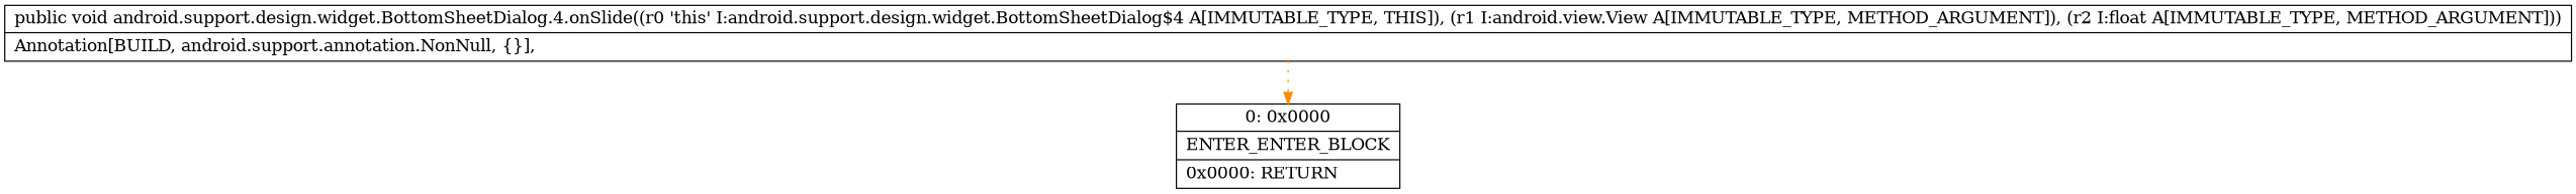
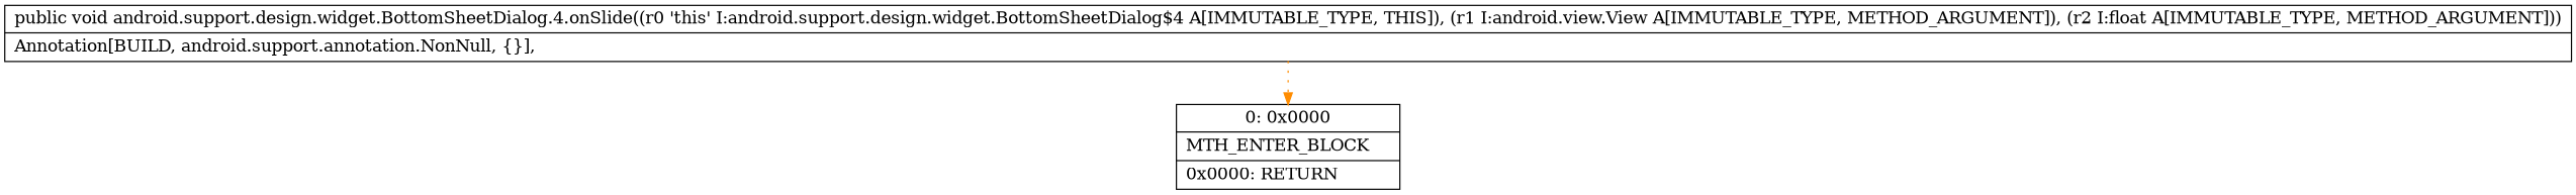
  digraph {
    node [shape=record]
-   n1 [label="{0\:\ 0x0000|ENTER_ENTER_BLOCK\l|0x0000: RETURN   \l}"]
+   n1 [label="{0\:\ 0x0000|MTH_ENTER_BLOCK\l|0x0000: RETURN   \l}"]
    n2 [label="{public void android.support.design.widget.BottomSheetDialog.4.onSlide((r0 'this' I:android.support.design.widget.BottomSheetDialog$4 A[IMMUTABLE_TYPE, THIS]), (r1 I:android.view.View A[IMMUTABLE_TYPE, METHOD_ARGUMENT]), (r2 I:float A[IMMUTABLE_TYPE, METHOD_ARGUMENT]))  | Annotation[BUILD, android.support.annotation.NonNull, \{\}], \l}"]
    n2 -> n1 [color=darkorange style=dotted]
  }
